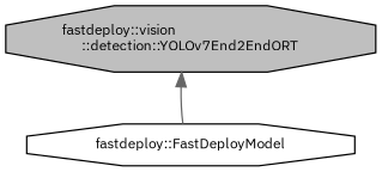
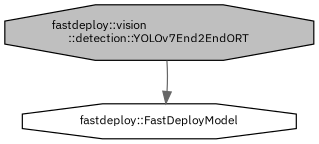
  digraph {
    fontname="IBM Plex Sans"
    node [color=black fontname="IBM Plex Sans" fontsize=10 shape=octagon style=filled]
    n1 [fillcolor=grey75 fontcolor=black height=0.2 label="fastdeploy::vision\l::detection::YOLOv7End2EndORT" width=0.4]
    n2 [fillcolor=white height=0.2 label="fastdeploy::FastDeployModel" width=0.4]
-   n1 -> n2 [color=gray40 dir=back fontname="IBM Plex Sans" fontsize=10 labelfontname=Helvetica labelfontsize=10 style=solid]
+   n2 -> n1 [color=gray40 dir=back fontname="IBM Plex Sans" fontsize=10 labelfontname=Helvetica labelfontsize=10 style=solid]
  }
